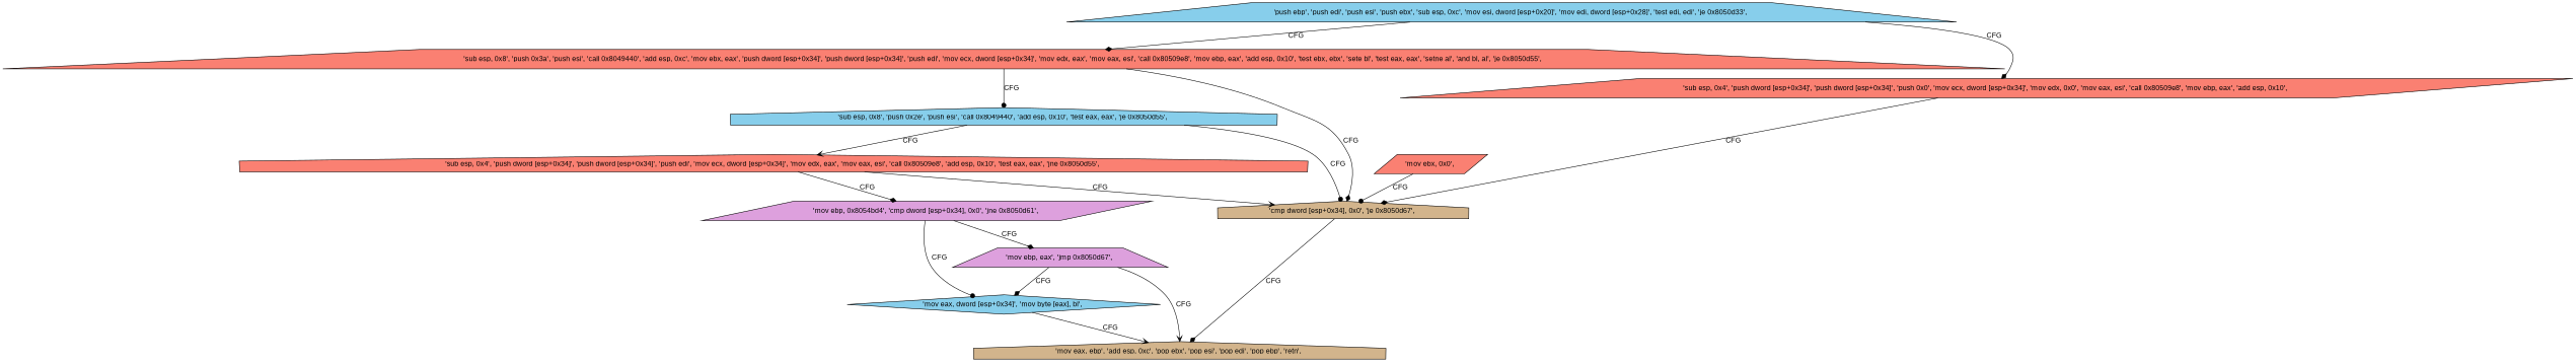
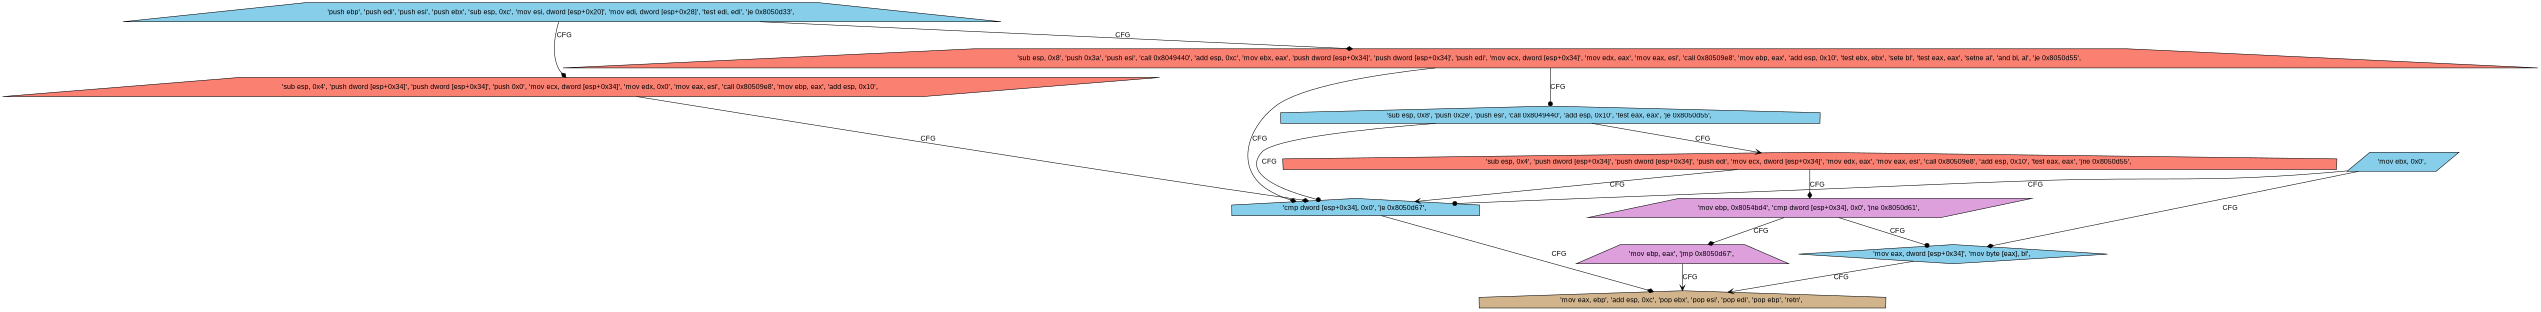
  digraph {
    fontname="Liberation Sans"
    node [fillcolor=salmon fontname="Liberation Sans" shape=house style=filled]
    edge [arrowhead=diamond fontname="Liberation Sans"]
    n1 [fillcolor=skyblue label="'push ebp', 'push edi', 'push esi', 'push ebx', 'sub esp, 0xc', 'mov esi, dword [esp+0x20]', 'mov edi, dword [esp+0x28]', 'test edi, edi', 'je 0x8050d33', " shape=trapezium]
    n2 [label="'sub esp, 0x4', 'push dword [esp+0x34]', 'push dword [esp+0x34]', 'push 0x0', 'mov ecx, dword [esp+0x34]', 'mov edx, 0x0', 'mov eax, esi', 'call 0x80509e8', 'mov ebp, eax', 'add esp, 0x10', " shape=parallelogram]
    n3 [label="'sub esp, 0x8', 'push 0x3a', 'push esi', 'call 0x8049440', 'add esp, 0xc', 'mov ebx, eax', 'push dword [esp+0x34]', 'push dword [esp+0x34]', 'push edi', 'mov ecx, dword [esp+0x34]', 'mov edx, eax', 'mov eax, esi', 'call 0x80509e8', 'mov ebp, eax', 'add esp, 0x10', 'test ebx, ebx', 'sete bl', 'test eax, eax', 'setne al', 'and bl, al', 'je 0x8050d55', " shape=trapezium]
-   n4 [fillcolor=tan label="'cmp dword [esp+0x34], 0x0', 'je 0x8050d67', "]
+   n4 [fillcolor=skyblue label="'cmp dword [esp+0x34], 0x0', 'je 0x8050d67', "]
    n5 [fillcolor=skyblue label="'sub esp, 0x8', 'push 0x2e', 'push esi', 'call 0x8049440', 'add esp, 0x10', 'test eax, eax', 'je 0x8050d55', "]
    n6 [fillcolor=tan label="'mov eax, ebp', 'add esp, 0xc', 'pop ebx', 'pop esi', 'pop edi', 'pop ebp', 'retn', "]
    n7 [label="'sub esp, 0x4', 'push dword [esp+0x34]', 'push dword [esp+0x34]', 'push edi', 'mov ecx, dword [esp+0x34]', 'mov edx, eax', 'mov eax, esi', 'call 0x80509e8', 'add esp, 0x10', 'test eax, eax', 'jne 0x8050d55', "]
-   n8 [label="'mov ebx, 0x0', " shape=parallelogram]
+   n8 [fillcolor=skyblue label="'mov ebx, 0x0', " shape=parallelogram]
    n9 [fillcolor=skyblue label="'mov eax, dword [esp+0x34]', 'mov byte [eax], bl', " shape=diamond]
    n10 [fillcolor=plum label="'mov ebp, 0x8054bd4', 'cmp dword [esp+0x34], 0x0', 'jne 0x8050d61', " shape=parallelogram]
    n11 [fillcolor=plum label="'mov ebp, eax', 'jmp 0x8050d67', " shape=trapezium]
    n1 -> n2 [label=CFG]
    n1 -> n3 [label=CFG]
    n2 -> n4 [label=CFG]
    n3 -> n4 [label=CFG]
    n3 -> n5 [arrowhead=dot label=CFG]
    n4 -> n6 [label=CFG]
    n5 -> n4 [arrowhead=dot label=CFG]
    n5 -> n7 [arrowhead=vee label=CFG]
    n7 -> n4 [arrowhead=vee label=CFG]
    n7 -> n10 [label=CFG]
    n8 -> n4 [arrowhead=dot label=CFG]
-   n11 -> n9 [label=CFG]
+   n8 -> n9 [label=CFG]
    n9 -> n6 [arrowhead=vee label=CFG]
    n10 -> n9 [arrowhead=dot label=CFG]
    n10 -> n11 [label=CFG]
    n11 -> n6 [arrowhead=vee label=CFG]
  }
